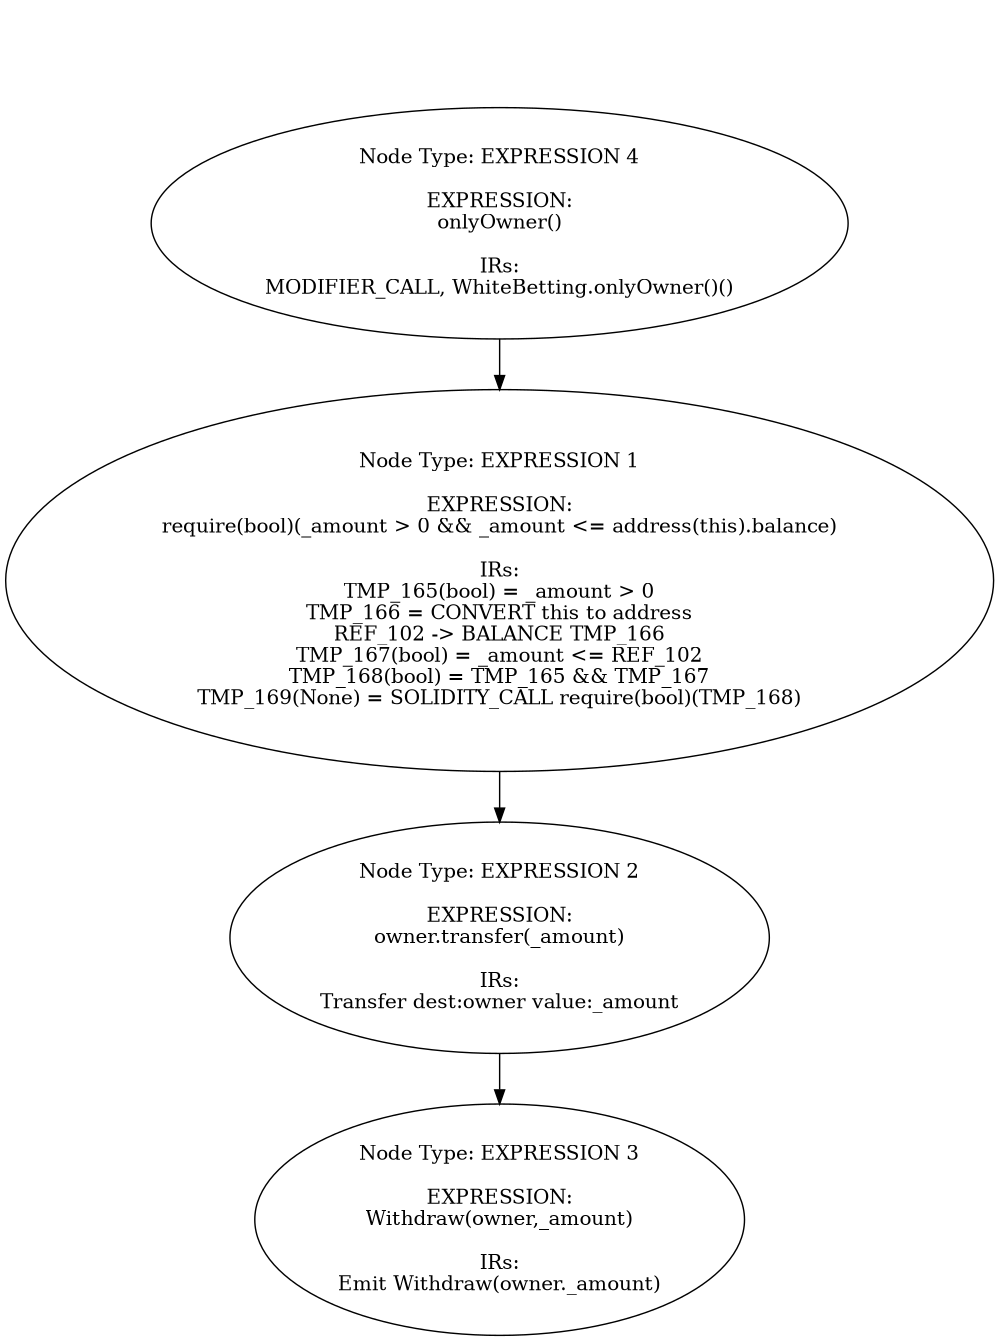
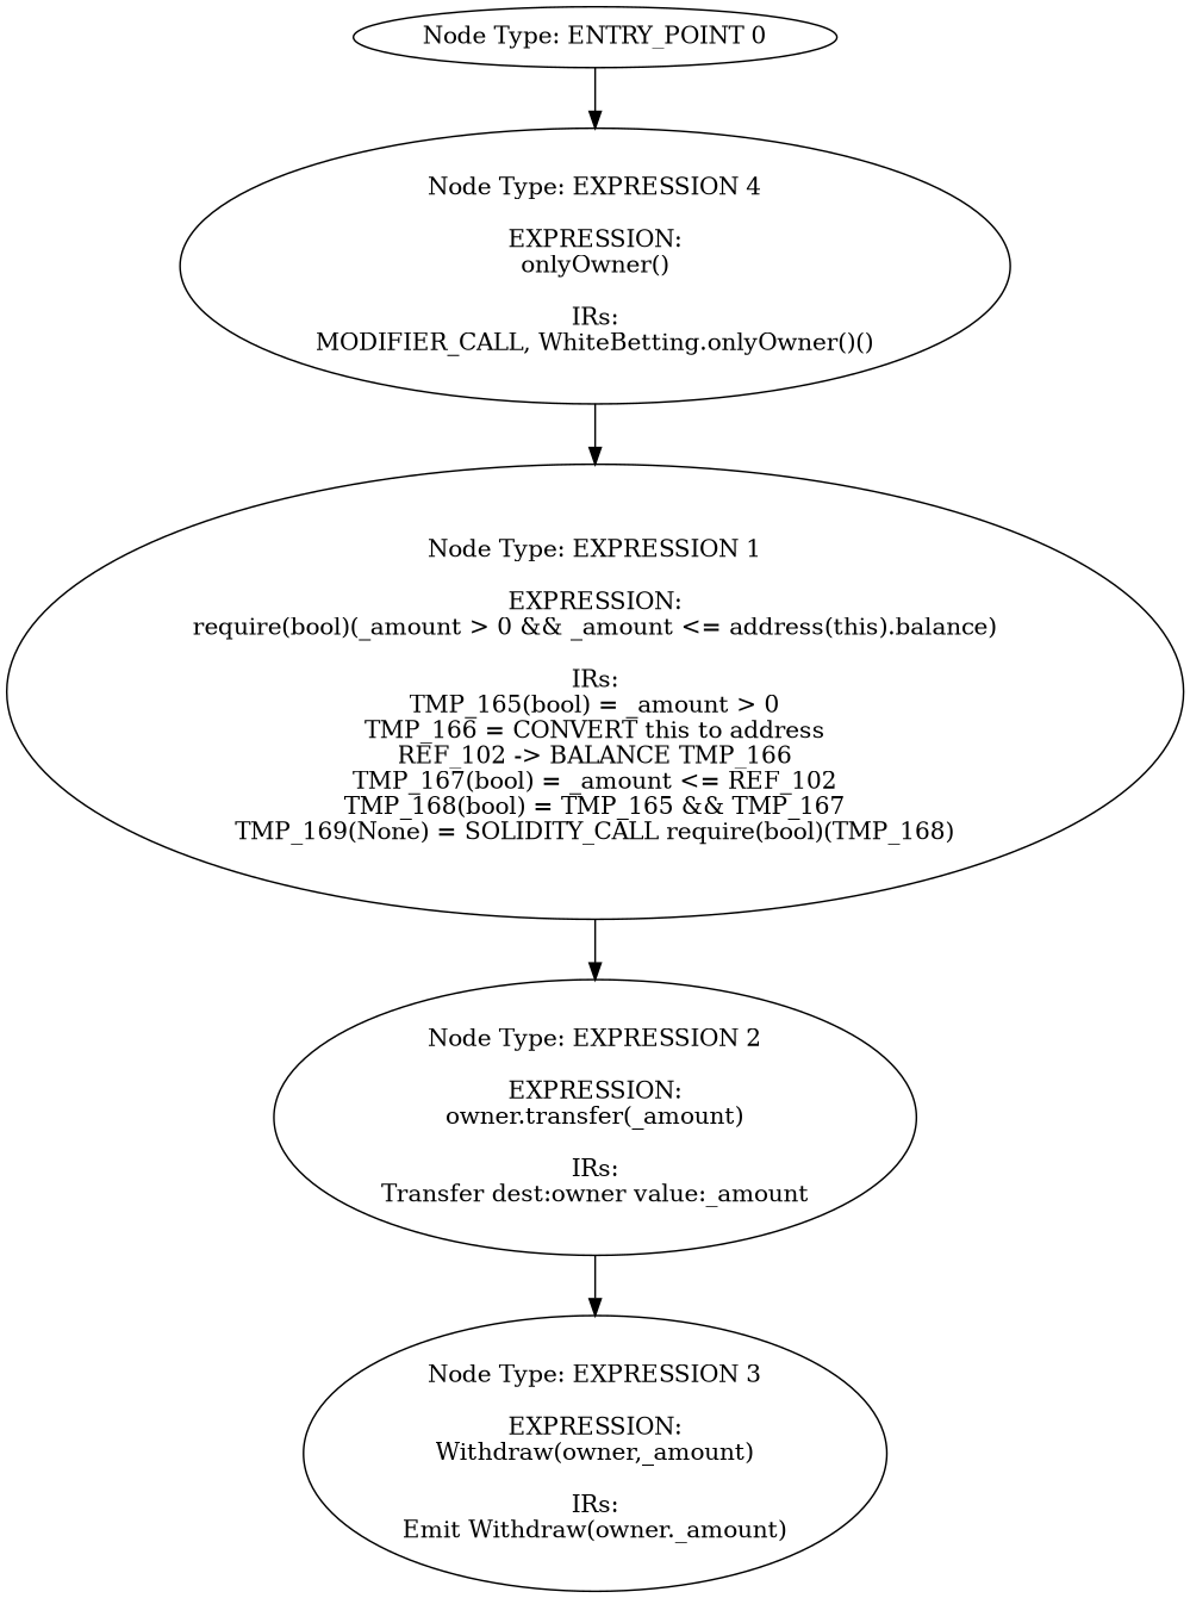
  digraph {
+   n1 [label="Node Type: ENTRY_POINT 0\n"]
    n2 [label="Node Type: EXPRESSION 4\n\nEXPRESSION:\nonlyOwner()\n\nIRs:\nMODIFIER_CALL, WhiteBetting.onlyOwner()()"]
    n3 [label="Node Type: EXPRESSION 1\n\nEXPRESSION:\nrequire(bool)(_amount > 0 && _amount <= address(this).balance)\n\nIRs:\nTMP_165(bool) = _amount > 0\nTMP_166 = CONVERT this to address\nREF_102 -> BALANCE TMP_166\nTMP_167(bool) = _amount <= REF_102\nTMP_168(bool) = TMP_165 && TMP_167\nTMP_169(None) = SOLIDITY_CALL require(bool)(TMP_168)"]
    n4 [label="Node Type: EXPRESSION 2\n\nEXPRESSION:\nowner.transfer(_amount)\n\nIRs:\nTransfer dest:owner value:_amount"]
    n5 [label="Node Type: EXPRESSION 3\n\nEXPRESSION:\nWithdraw(owner,_amount)\n\nIRs:\nEmit Withdraw(owner._amount)"]
+   n1 -> n2
    n2 -> n3
    n3 -> n4
    n4 -> n5
  }
